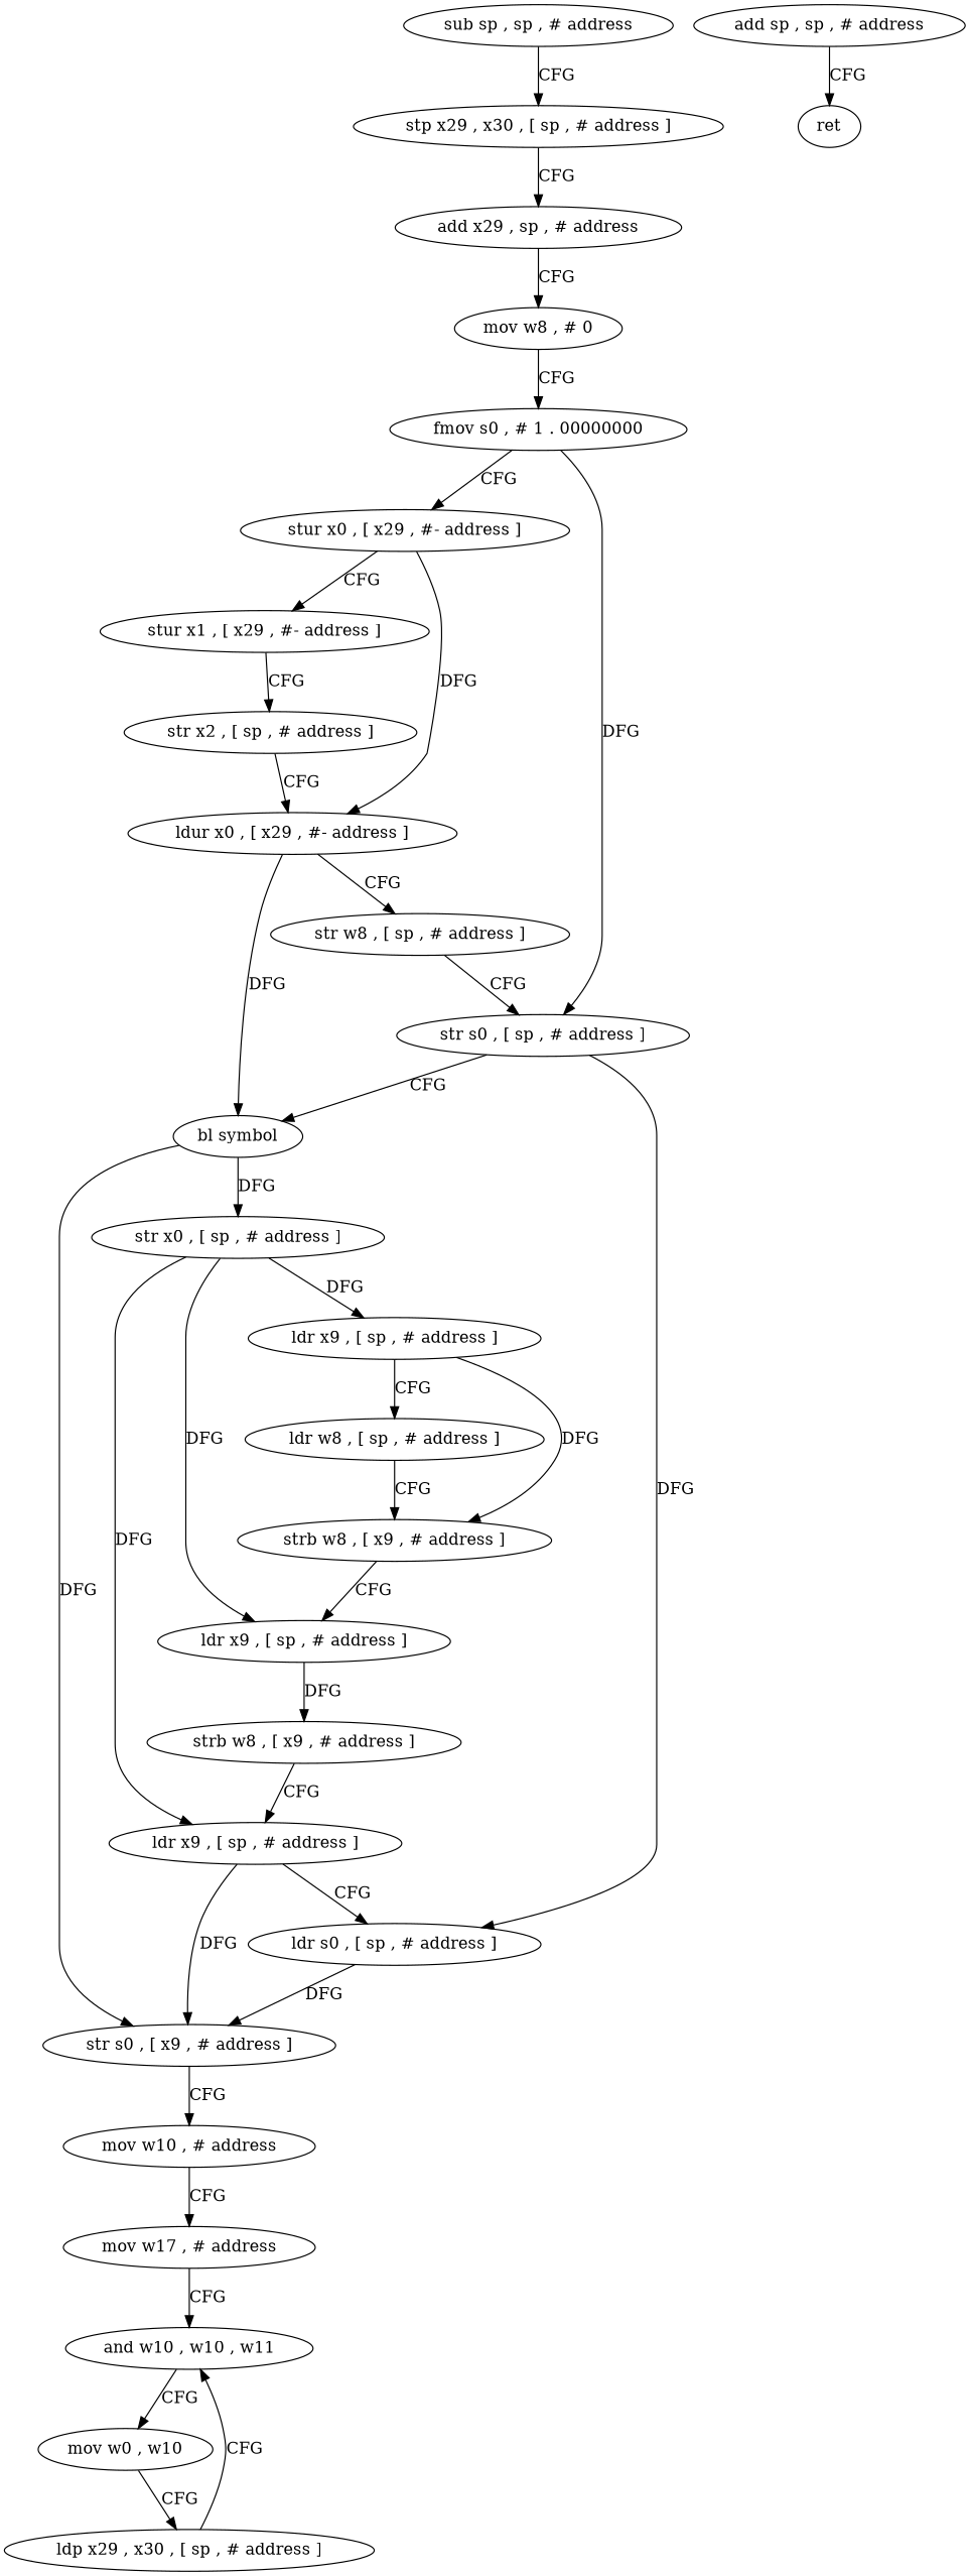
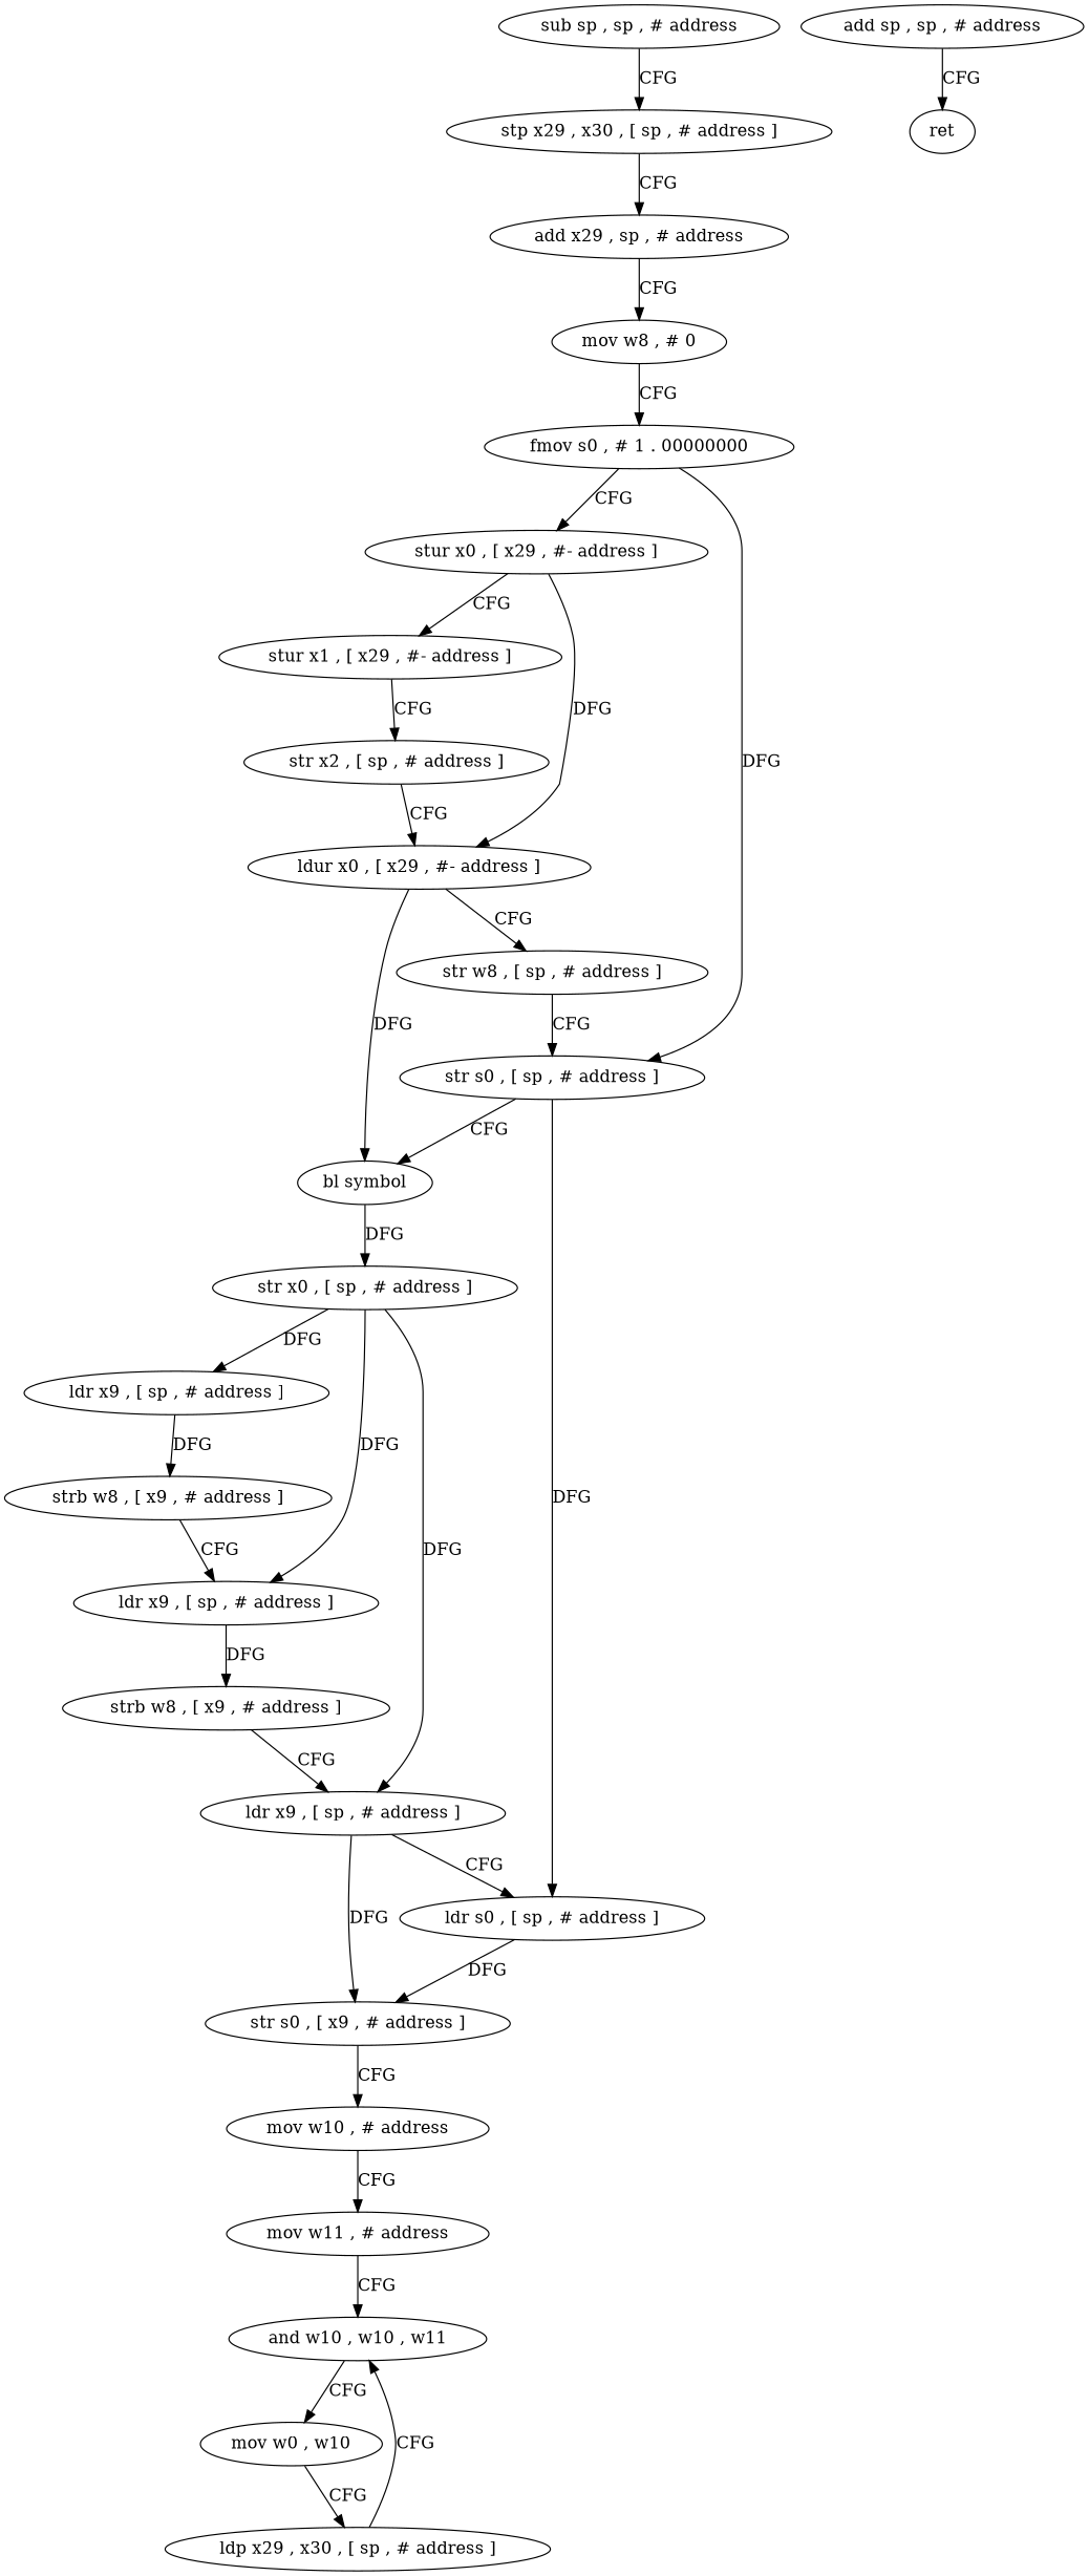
  digraph {
    n1 [label="sub sp , sp , # address"]
    n2 [label="stp x29 , x30 , [ sp , # address ]"]
    n3 [label="add x29 , sp , # address"]
    n4 [label="mov w8 , # 0"]
    n5 [label="fmov s0 , # 1 . 00000000"]
    n6 [label="stur x0 , [ x29 , #- address ]"]
    n7 [label="str s0 , [ sp , # address ]"]
    n8 [label="stur x1 , [ x29 , #- address ]"]
    n9 [label="ldur x0 , [ x29 , #- address ]"]
    n10 [label="bl symbol"]
    n11 [label="ldr s0 , [ sp , # address ]"]
    n12 [label="str x2 , [ sp , # address ]"]
    n13 [label="str w8 , [ sp , # address ]"]
    n14 [label="str x0 , [ sp , # address ]"]
    n15 [label="str s0 , [ x9 , # address ]"]
    n16 [label="ldr x9 , [ sp , # address ]"]
    n17 [label="ldr x9 , [ sp , # address ]"]
    n18 [label="ldr x9 , [ sp , # address ]"]
    n19 [label="mov w10 , # address"]
-   n20 [label="ldr w8 , [ sp , # address ]"]
    n21 [label="strb w8 , [ x9 , # address ]"]
    n22 [label="strb w8 , [ x9 , # address ]"]
-   n23 [label="mov w17 , # address"]
+   n23 [label="mov w11 , # address"]
    n24 [label="and w10 , w10 , w11"]
    n25 [label="mov w0 , w10"]
    n26 [label="ldp x29 , x30 , [ sp , # address ]"]
    n27 [label="add sp , sp , # address"]
    n28 [label=ret]
    n1 -> n2 [label=CFG]
    n2 -> n3 [label=CFG]
    n3 -> n4 [label=CFG]
    n4 -> n5 [label=CFG]
    n5 -> n6 [label=CFG]
    n5 -> n7 [label=DFG]
    n6 -> n8 [label=CFG]
    n6 -> n9 [label=DFG]
    n7 -> n10 [label=CFG]
    n7 -> n11 [label=DFG]
    n8 -> n12 [label=CFG]
    n9 -> n10 [label=DFG]
    n9 -> n13 [label=CFG]
    n10 -> n14 [label=DFG]
-   n10 -> n15 [label=DFG]
    n11 -> n15 [label=DFG]
    n12 -> n9 [label=CFG]
    n13 -> n7 [label=CFG]
    n14 -> n16 [label=DFG]
    n14 -> n17 [label=DFG]
    n14 -> n18 [label=DFG]
    n15 -> n19 [label=CFG]
-   n16 -> n20 [label=CFG]
    n16 -> n21 [label=DFG]
    n17 -> n22 [label=DFG]
    n18 -> n11 [label=CFG]
    n18 -> n15 [label=DFG]
    n19 -> n23 [label=CFG]
-   n20 -> n21 [label=CFG]
    n21 -> n17 [label=CFG]
    n22 -> n18 [label=CFG]
    n23 -> n24 [label=CFG]
    n24 -> n25 [label=CFG]
    n25 -> n26 [label=CFG]
    n26 -> n24 [label=CFG]
    n27 -> n28 [label=CFG]
  }
